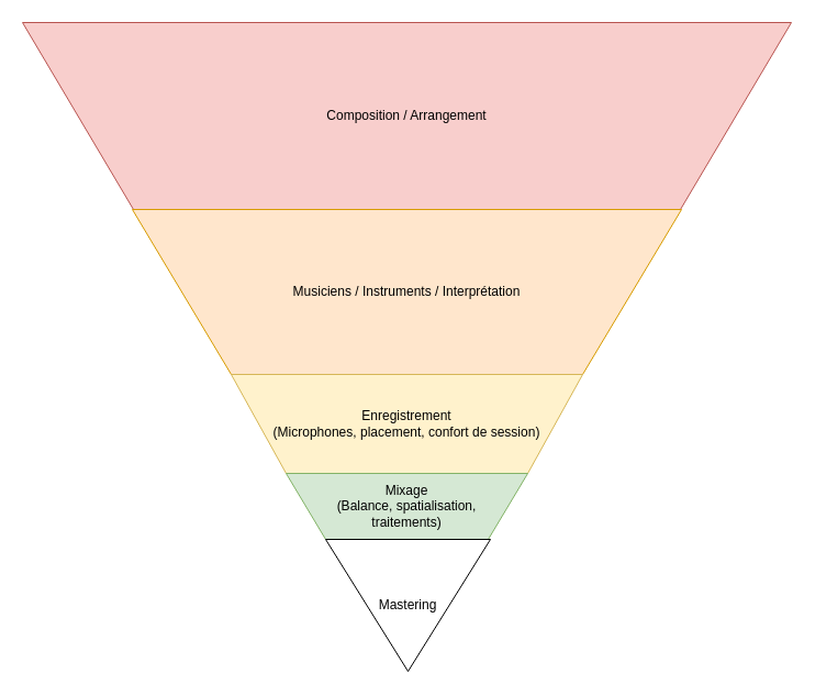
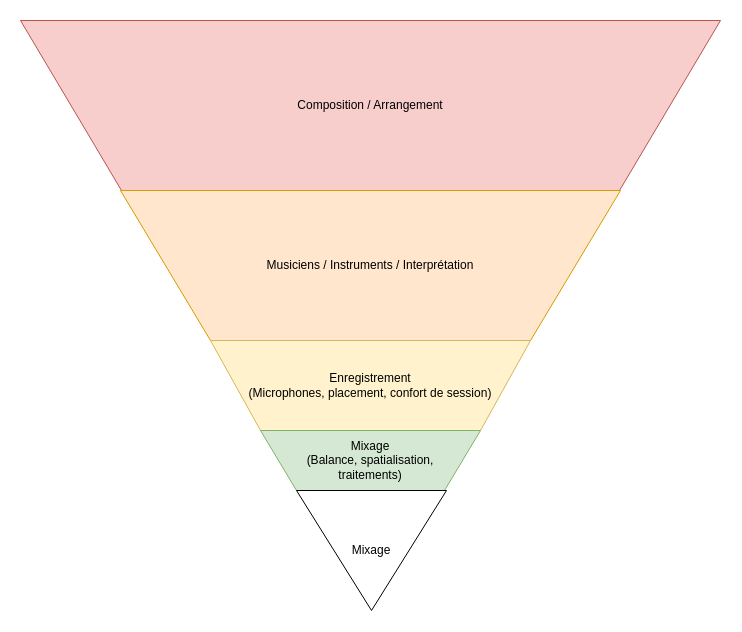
  <mxCell id="0" />
  <mxCell id="1" parent="0" />
  <mxCell id="2" value="" style="group;rounded=0;" vertex="1" connectable="0" parent="1"><mxGeometry x="20" y="20" width="700" height="590" as="geometry" /></mxCell>
  <mxCell id="3" value="Composition / Arrangement" style="shape=trapezoid;perimeter=trapezoidPerimeter;whiteSpace=wrap;html=1;fixedSize=1;rotation=0;textDirection=ltr;horizontal=1;direction=east;flipV=1;flipH=0;size=101;fillColor=#f8cecc;strokeColor=#b85450;rounded=0;" vertex="1" parent="2"><mxGeometry width="700" height="170" as="geometry" /></mxCell>
  <mxCell id="4" value="Musiciens / Instruments / Interprétation" style="shape=trapezoid;perimeter=trapezoidPerimeter;whiteSpace=wrap;html=1;fixedSize=1;rotation=0;textDirection=ltr;horizontal=1;direction=east;flipV=1;flipH=0;size=90;fillColor=#ffe6cc;strokeColor=#d79b00;rounded=0;" vertex="1" parent="2"><mxGeometry x="100" y="170" width="500" height="150" as="geometry" /></mxCell>
  <mxCell id="5" value="Enregistrement&lt;br&gt;(Microphones, placement, confort de session)" style="shape=trapezoid;perimeter=trapezoidPerimeter;whiteSpace=wrap;html=1;fixedSize=1;rotation=0;textDirection=ltr;horizontal=1;direction=east;flipV=1;flipH=0;size=50;fillColor=#fff2cc;strokeColor=#d6b656;rounded=0;" vertex="1" parent="2"><mxGeometry x="190" y="320" width="320" height="90" as="geometry" /></mxCell>
  <mxCell id="6" value="Mixage&lt;br&gt;(Balance, spatialisation,&lt;br&gt;traitements)" style="shape=trapezoid;perimeter=trapezoidPerimeter;whiteSpace=wrap;html=1;fixedSize=1;rotation=0;textDirection=ltr;horizontal=1;direction=east;flipV=1;flipH=0;size=36;fillColor=#d5e8d4;strokeColor=#82b366;rounded=0;" vertex="1" parent="2"><mxGeometry x="240" y="410" width="220" height="60" as="geometry" /></mxCell>
- <mxCell id="7" value="Mastering" style="triangle;whiteSpace=wrap;html=1;direction=south;rounded=0;" vertex="1" parent="2"><mxGeometry x="276" y="470" width="150" height="120" as="geometry" /></mxCell>
+ <mxCell id="7" value="Mixage" style="triangle;whiteSpace=wrap;html=1;direction=south;rounded=0;" vertex="1" parent="2"><mxGeometry x="276" y="470" width="150" height="120" as="geometry" /></mxCell>
